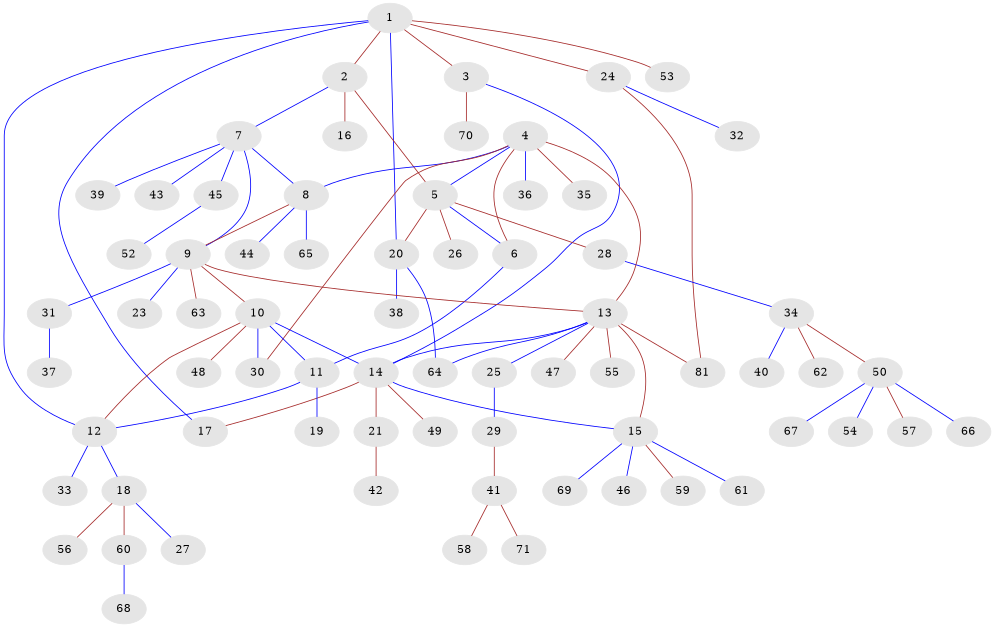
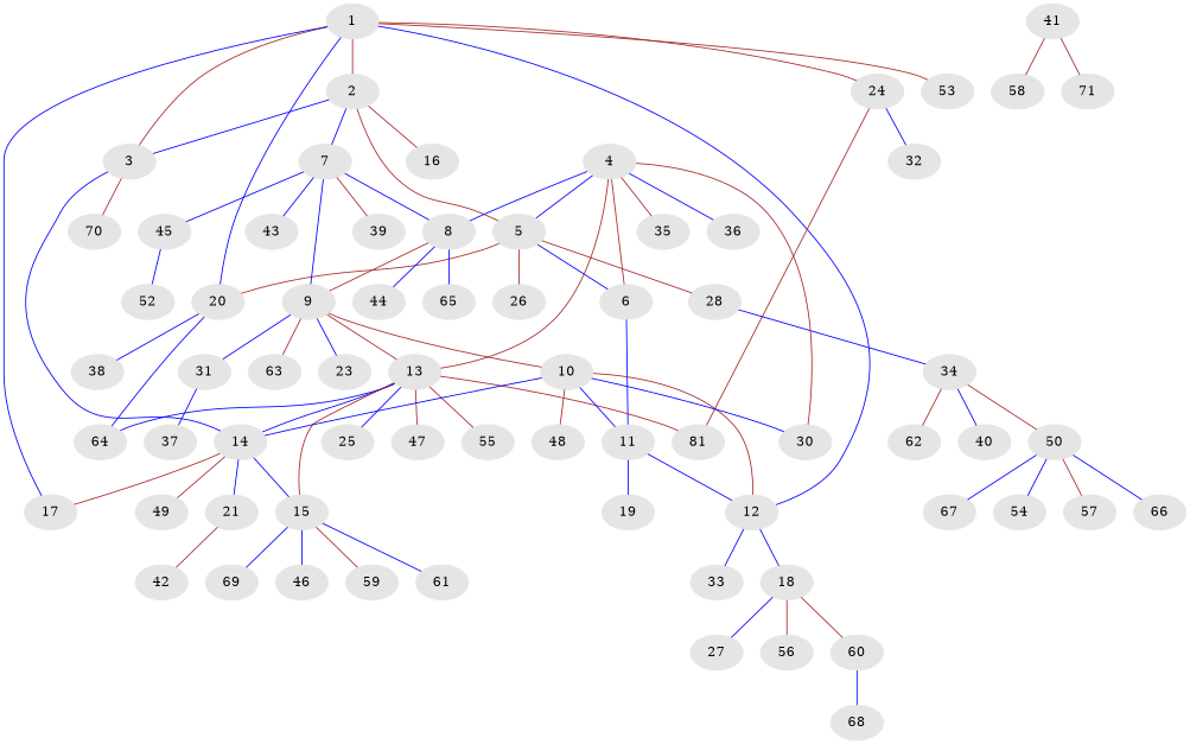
  graph {
    node [color=gray90 style=filled]
    edge [color=blue]
    1
    2
    3
    12
    17
    20
    24
    53
    5
    7
    16
    14
    70
    18
    33
    64
    38
    n18 [label=81]
    32
    6
    26
    28
    8
    9
    39
    43
    45
    15
    21
    49
    4
    13
    30
    35
    36
    11
    44
    65
    25
    47
    55
    34
    19
    10
    23
    31
    63
    52
    48
    37
    27
    56
    60
    46
    59
    61
    69
-   29
    42
    68
    41
    40
    50
    62
    58
    71
    54
    57
    66
    67
    1 -- 2 [color=brown]
    1 -- 3 [color=brown]
    1 -- 12
    1 -- 17
    1 -- 20
    1 -- 24 [color=brown]
    1 -- 53 [color=brown]
+   2 -- 3
    2 -- 5 [color=brown]
    2 -- 7
    2 -- 16 [color=brown]
    3 -- 14
    3 -- 70 [color=brown]
    12 -- 18
    12 -- 33
    20 -- 64
    20 -- 38
    24 -- n18 [color=brown]
    24 -- 32
    5 -- 20 [color=brown]
    5 -- 6
    5 -- 26 [color=brown]
    5 -- 28 [color=brown]
    7 -- 8
    7 -- 9
-   7 -- 39
+   7 -- 39 [color=brown]
    7 -- 43
    7 -- 45
    14 -- 17 [color=brown]
    14 -- 15
-   14 -- 21 [color=brown]
+   14 -- 21
    14 -- 49 [color=brown]
    18 -- 27
    18 -- 56 [color=brown]
    18 -- 60 [color=brown]
    6 -- 11
    28 -- 34
    8 -- 9 [color=brown]
    8 -- 44
    8 -- 65
    9 -- 13 [color=brown]
    9 -- 10 [color=brown]
    9 -- 23
    9 -- 31
    9 -- 63 [color=brown]
    45 -- 52
    15 -- 46
    15 -- 59 [color=brown]
    15 -- 61
    15 -- 69
    21 -- 42 [color=brown]
    4 -- 5
    4 -- 6 [color=brown]
    4 -- 8
    4 -- 13 [color=brown]
    4 -- 30 [color=brown]
    4 -- 35 [color=brown]
    4 -- 36
    13 -- 14
    13 -- 64
    13 -- n18 [color=brown]
    13 -- 15 [color=brown]
    13 -- 25
    13 -- 47 [color=brown]
    13 -- 55 [color=brown]
    11 -- 12
    11 -- 19
-   25 -- 29
    34 -- 40
    34 -- 50 [color=brown]
    34 -- 62 [color=brown]
    10 -- 12 [color=brown]
    10 -- 14
    10 -- 30
    10 -- 11
    10 -- 48 [color=brown]
    31 -- 37
    60 -- 68
-   29 -- 41 [color=brown]
    41 -- 58 [color=brown]
    41 -- 71 [color=brown]
    50 -- 54
    50 -- 57 [color=brown]
    50 -- 66
    50 -- 67
  }
